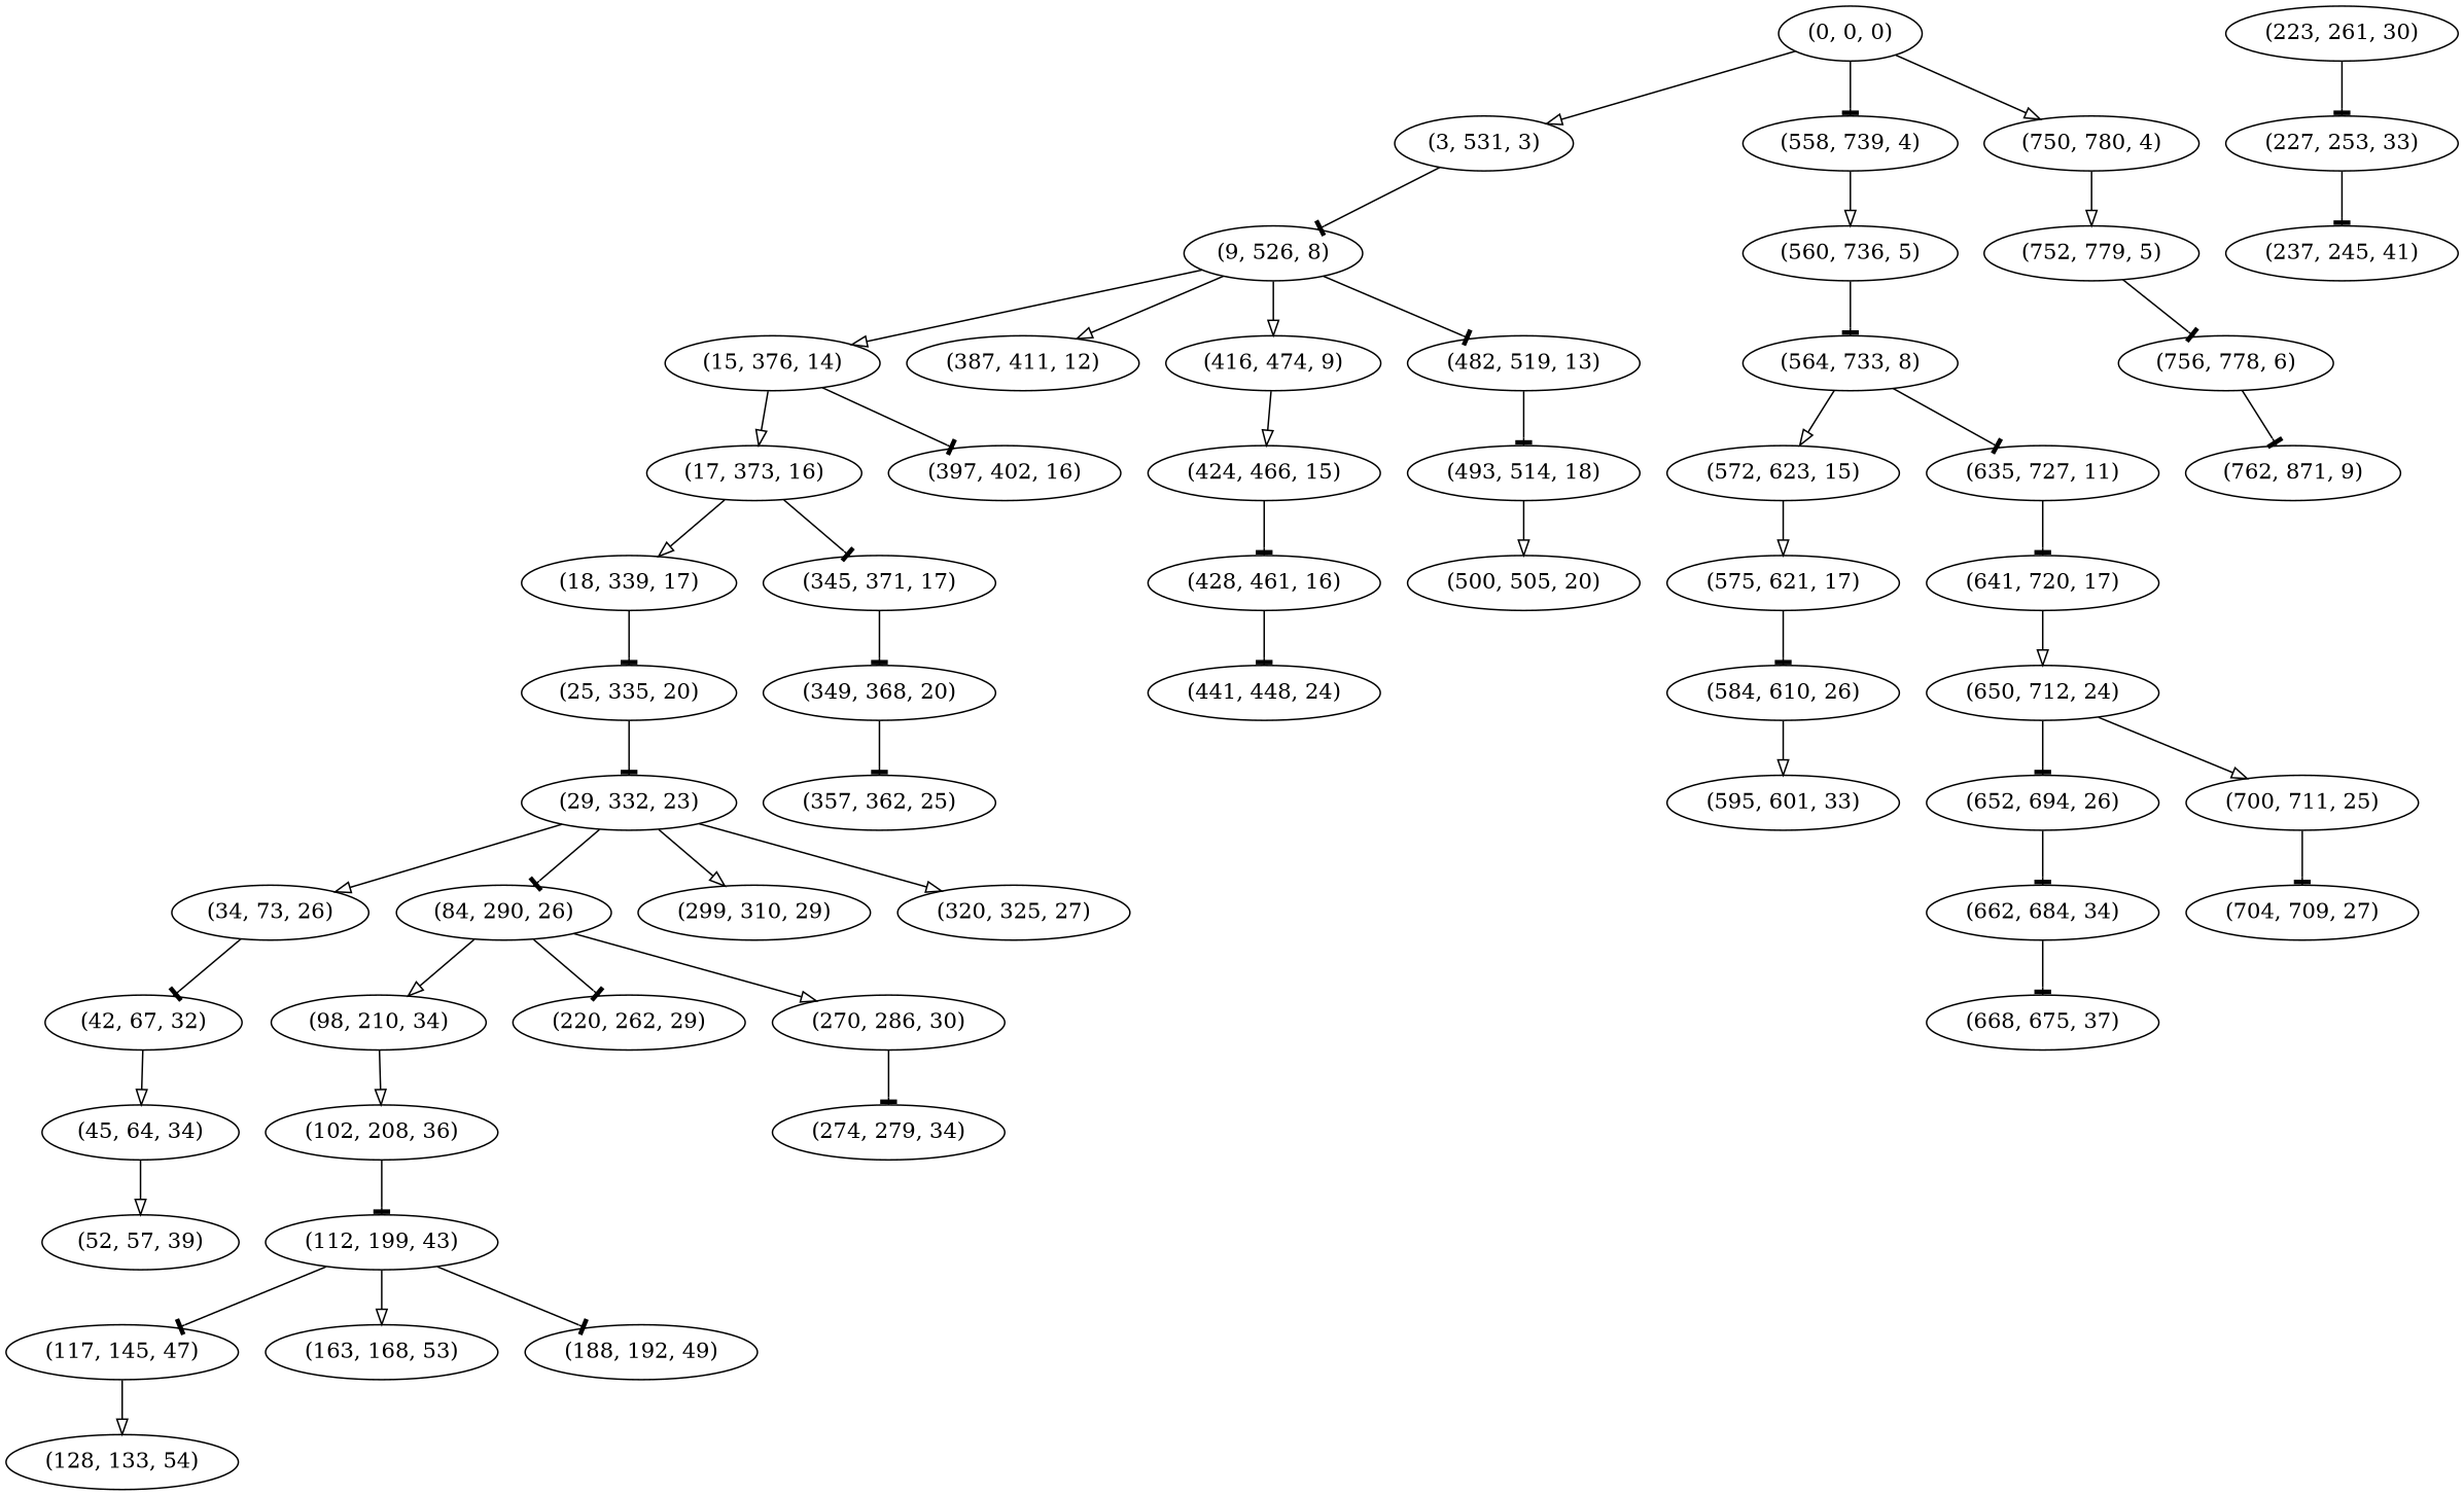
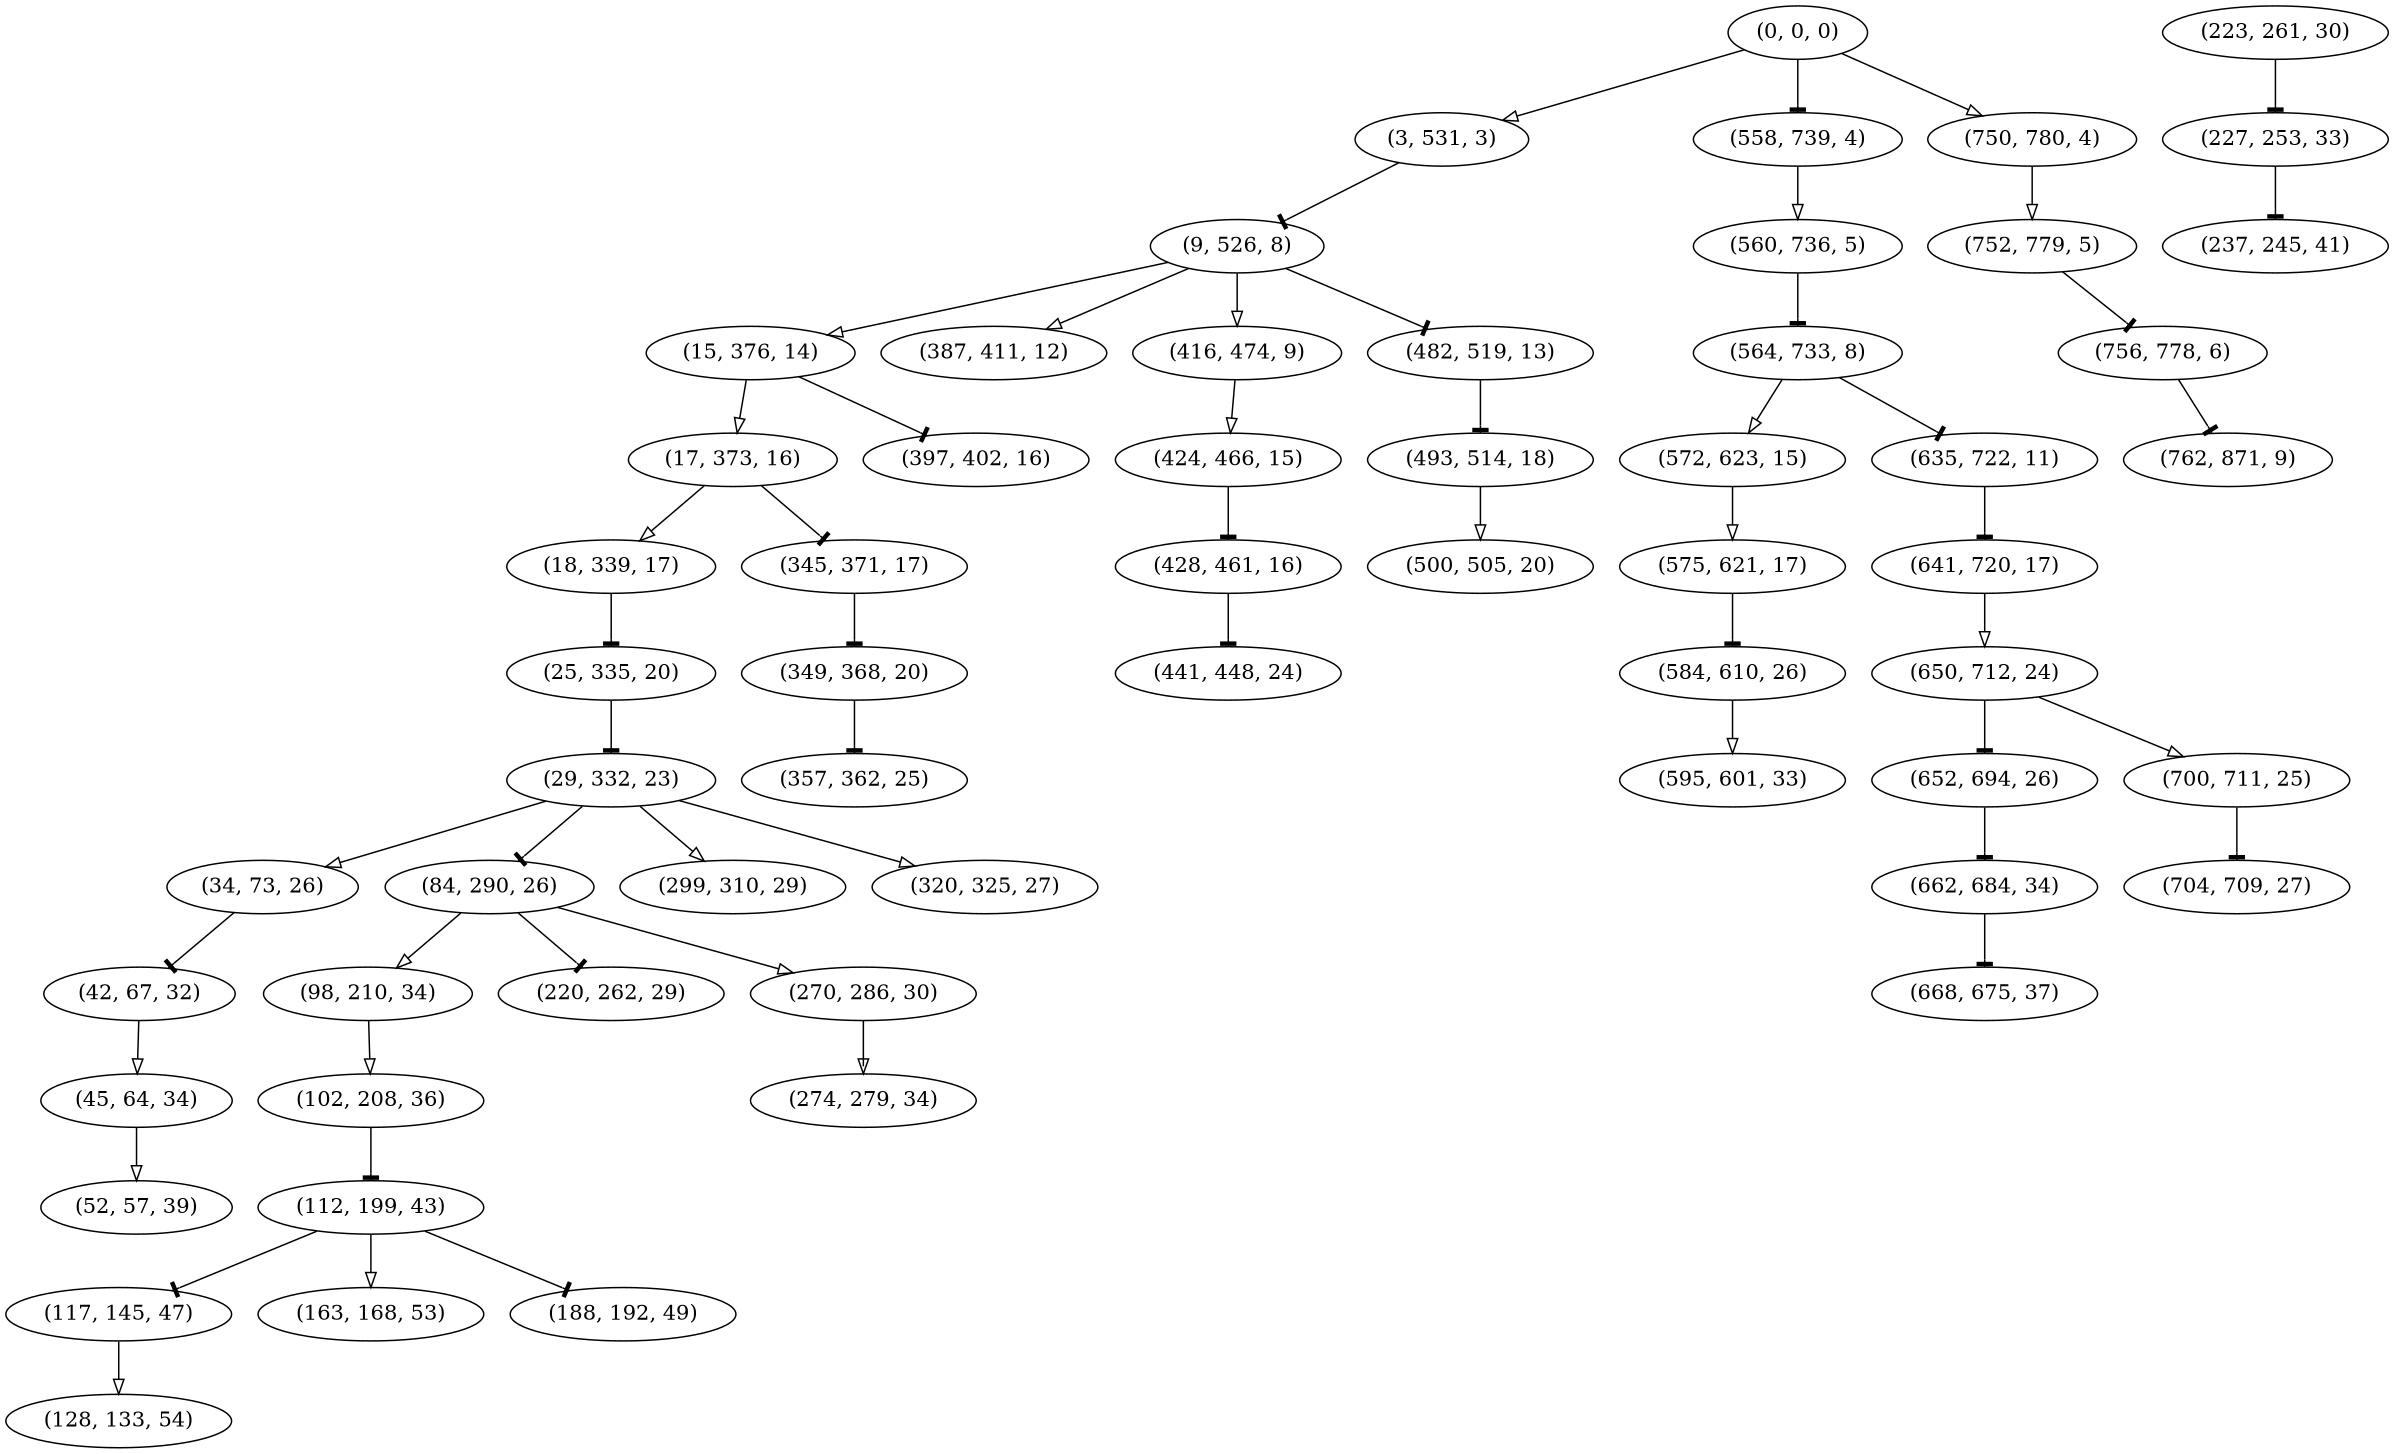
  digraph {
    edge [arrowhead=tee]
    "(0, 0, 0)"
    "(3, 531, 3)"
    "(558, 739, 4)"
    "(750, 780, 4)"
    "(9, 526, 8)"
    "(560, 736, 5)"
    "(752, 779, 5)"
    "(15, 376, 14)"
    "(387, 411, 12)"
    "(416, 474, 9)"
    "(482, 519, 13)"
    "(17, 373, 16)"
    "(397, 402, 16)"
    "(424, 466, 15)"
    "(493, 514, 18)"
    "(18, 339, 17)"
    "(345, 371, 17)"
    "(25, 335, 20)"
    "(349, 368, 20)"
    "(29, 332, 23)"
    "(34, 73, 26)"
    "(84, 290, 26)"
    "(299, 310, 29)"
    "(320, 325, 27)"
    "(42, 67, 32)"
    "(98, 210, 34)"
    "(220, 262, 29)"
    "(270, 286, 30)"
    "(45, 64, 34)"
    "(52, 57, 39)"
    "(102, 208, 36)"
    "(274, 279, 34)"
    "(112, 199, 43)"
    "(117, 145, 47)"
    "(163, 168, 53)"
    "(188, 192, 49)"
    "(128, 133, 54)"
    "(223, 261, 30)"
    "(227, 253, 33)"
    "(237, 245, 41)"
    "(357, 362, 25)"
    "(428, 461, 16)"
    "(441, 448, 24)"
    "(500, 505, 20)"
    "(564, 733, 8)"
    "(572, 623, 15)"
-   "(635, 727, 11)"
+   "(635, 727, 11)" [label="(635, 722, 11)"]
    "(575, 621, 17)"
    "(641, 720, 17)"
    "(584, 610, 26)"
    "(595, 601, 33)"
    "(650, 712, 24)"
    "(652, 694, 26)"
    "(700, 711, 25)"
    "(662, 684, 34)"
    "(704, 709, 27)"
    "(668, 675, 37)"
    "(756, 778, 6)"
    n59 [label="(762, 871, 9)"]
    "(0, 0, 0)" -> "(3, 531, 3)" [arrowhead=onormal]
    "(0, 0, 0)" -> "(558, 739, 4)"
    "(0, 0, 0)" -> "(750, 780, 4)" [arrowhead=onormal]
    "(3, 531, 3)" -> "(9, 526, 8)"
    "(558, 739, 4)" -> "(560, 736, 5)" [arrowhead=onormal]
    "(750, 780, 4)" -> "(752, 779, 5)" [arrowhead=onormal]
    "(9, 526, 8)" -> "(15, 376, 14)" [arrowhead=onormal]
    "(9, 526, 8)" -> "(387, 411, 12)" [arrowhead=onormal]
    "(9, 526, 8)" -> "(416, 474, 9)" [arrowhead=onormal]
    "(9, 526, 8)" -> "(482, 519, 13)"
    "(560, 736, 5)" -> "(564, 733, 8)"
    "(752, 779, 5)" -> "(756, 778, 6)"
    "(15, 376, 14)" -> "(17, 373, 16)" [arrowhead=onormal]
    "(15, 376, 14)" -> "(397, 402, 16)"
    "(416, 474, 9)" -> "(424, 466, 15)" [arrowhead=onormal]
    "(482, 519, 13)" -> "(493, 514, 18)"
    "(17, 373, 16)" -> "(18, 339, 17)" [arrowhead=onormal]
    "(17, 373, 16)" -> "(345, 371, 17)"
    "(424, 466, 15)" -> "(428, 461, 16)"
    "(493, 514, 18)" -> "(500, 505, 20)" [arrowhead=onormal]
    "(18, 339, 17)" -> "(25, 335, 20)"
    "(345, 371, 17)" -> "(349, 368, 20)"
    "(25, 335, 20)" -> "(29, 332, 23)"
    "(349, 368, 20)" -> "(357, 362, 25)"
    "(29, 332, 23)" -> "(34, 73, 26)" [arrowhead=onormal]
    "(29, 332, 23)" -> "(84, 290, 26)"
    "(29, 332, 23)" -> "(299, 310, 29)" [arrowhead=onormal]
    "(29, 332, 23)" -> "(320, 325, 27)" [arrowhead=onormal]
    "(34, 73, 26)" -> "(42, 67, 32)"
    "(84, 290, 26)" -> "(98, 210, 34)" [arrowhead=onormal]
    "(84, 290, 26)" -> "(220, 262, 29)"
    "(84, 290, 26)" -> "(270, 286, 30)" [arrowhead=onormal]
    "(42, 67, 32)" -> "(45, 64, 34)" [arrowhead=onormal]
    "(98, 210, 34)" -> "(102, 208, 36)" [arrowhead=onormal]
-   "(270, 286, 30)" -> "(274, 279, 34)"
+   "(270, 286, 30)" -> "(274, 279, 34)" [arrowhead=onormal]
    "(45, 64, 34)" -> "(52, 57, 39)" [arrowhead=onormal]
    "(102, 208, 36)" -> "(112, 199, 43)"
    "(112, 199, 43)" -> "(117, 145, 47)"
    "(112, 199, 43)" -> "(163, 168, 53)" [arrowhead=onormal]
    "(112, 199, 43)" -> "(188, 192, 49)"
    "(117, 145, 47)" -> "(128, 133, 54)" [arrowhead=onormal]
    "(223, 261, 30)" -> "(227, 253, 33)"
    "(227, 253, 33)" -> "(237, 245, 41)"
    "(428, 461, 16)" -> "(441, 448, 24)"
    "(564, 733, 8)" -> "(572, 623, 15)" [arrowhead=onormal]
    "(564, 733, 8)" -> "(635, 727, 11)"
    "(572, 623, 15)" -> "(575, 621, 17)" [arrowhead=onormal]
    "(635, 727, 11)" -> "(641, 720, 17)"
    "(575, 621, 17)" -> "(584, 610, 26)"
    "(641, 720, 17)" -> "(650, 712, 24)" [arrowhead=onormal]
    "(584, 610, 26)" -> "(595, 601, 33)" [arrowhead=onormal]
    "(650, 712, 24)" -> "(652, 694, 26)"
    "(650, 712, 24)" -> "(700, 711, 25)" [arrowhead=onormal]
    "(652, 694, 26)" -> "(662, 684, 34)"
    "(700, 711, 25)" -> "(704, 709, 27)"
    "(662, 684, 34)" -> "(668, 675, 37)"
    "(756, 778, 6)" -> n59
  }
